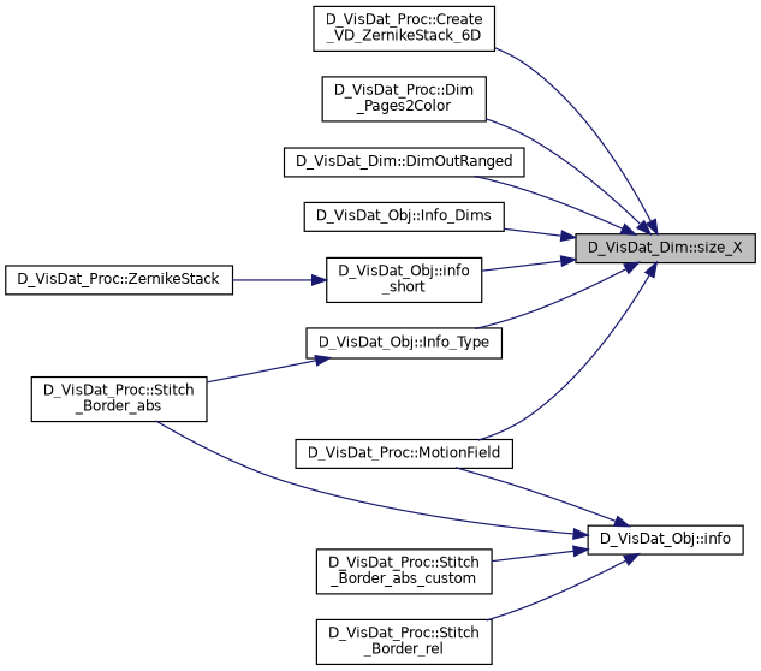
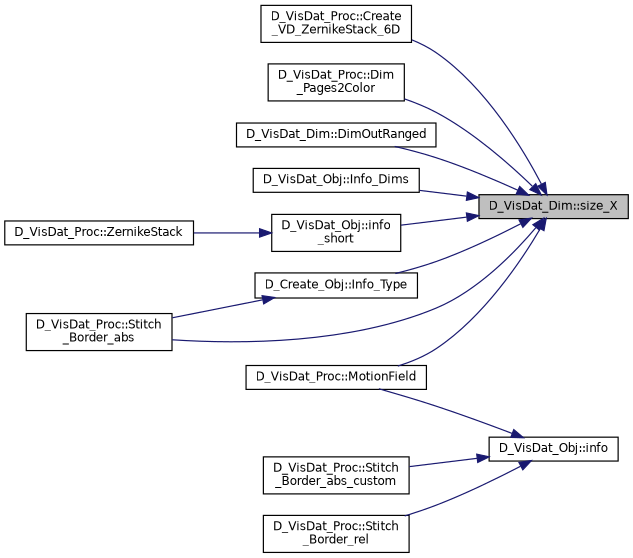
  digraph {
    rankdir=RL
    node [color=black fillcolor=white fontname=Helvetica fontsize=10 shape=record style=filled]
    edge [color=midnightblue dir=back fontname=Helvetica fontsize=10 labelfontname=Helvetica labelfontsize=10 style=solid]
    n1 [fillcolor=grey75 fontcolor=black height=0.2 label="D_VisDat_Dim::size_X" width=0.4]
    n2 [height=0.2 label="D_VisDat_Proc::Create\l_VD_ZernikeStack_6D" width=0.4]
    n3 [height=0.2 label="D_VisDat_Proc::Dim\l_Pages2Color" width=0.4]
    n4 [height=0.2 label="D_VisDat_Dim::DimOutRanged" width=0.4]
    n5 [height=0.2 label="D_VisDat_Obj::Info_Dims" width=0.4]
    n6 [height=0.2 label="D_VisDat_Obj::info\l_short" width=0.4]
-   n7 [height=0.2 label="D_VisDat_Obj::Info_Type" width=0.4]
+   n7 [height=0.2 label="D_Create_Obj::Info_Type" width=0.4]
    n8 [height=0.2 label="D_VisDat_Proc::MotionField" width=0.4]
    n9 [height=0.2 label="D_VisDat_Proc::ZernikeStack" width=0.4]
    n10 [height=0.2 label="D_VisDat_Proc::Stitch\l_Border_abs" width=0.4]
    n11 [height=0.2 label="D_VisDat_Obj::info" width=0.4]
    n12 [height=0.2 label="D_VisDat_Proc::Stitch\l_Border_abs_custom" width=0.4]
    n13 [height=0.2 label="D_VisDat_Proc::Stitch\l_Border_rel" width=0.4]
    n1 -> n2
    n1 -> n3
    n1 -> n4
    n1 -> n5
    n1 -> n6
    n1 -> n7
    n1 -> n8
    n6 -> n9
    n7 -> n10
    n11 -> n8
-   n11 -> n10
+   n1 -> n10
    n11 -> n12
    n11 -> n13
  }
